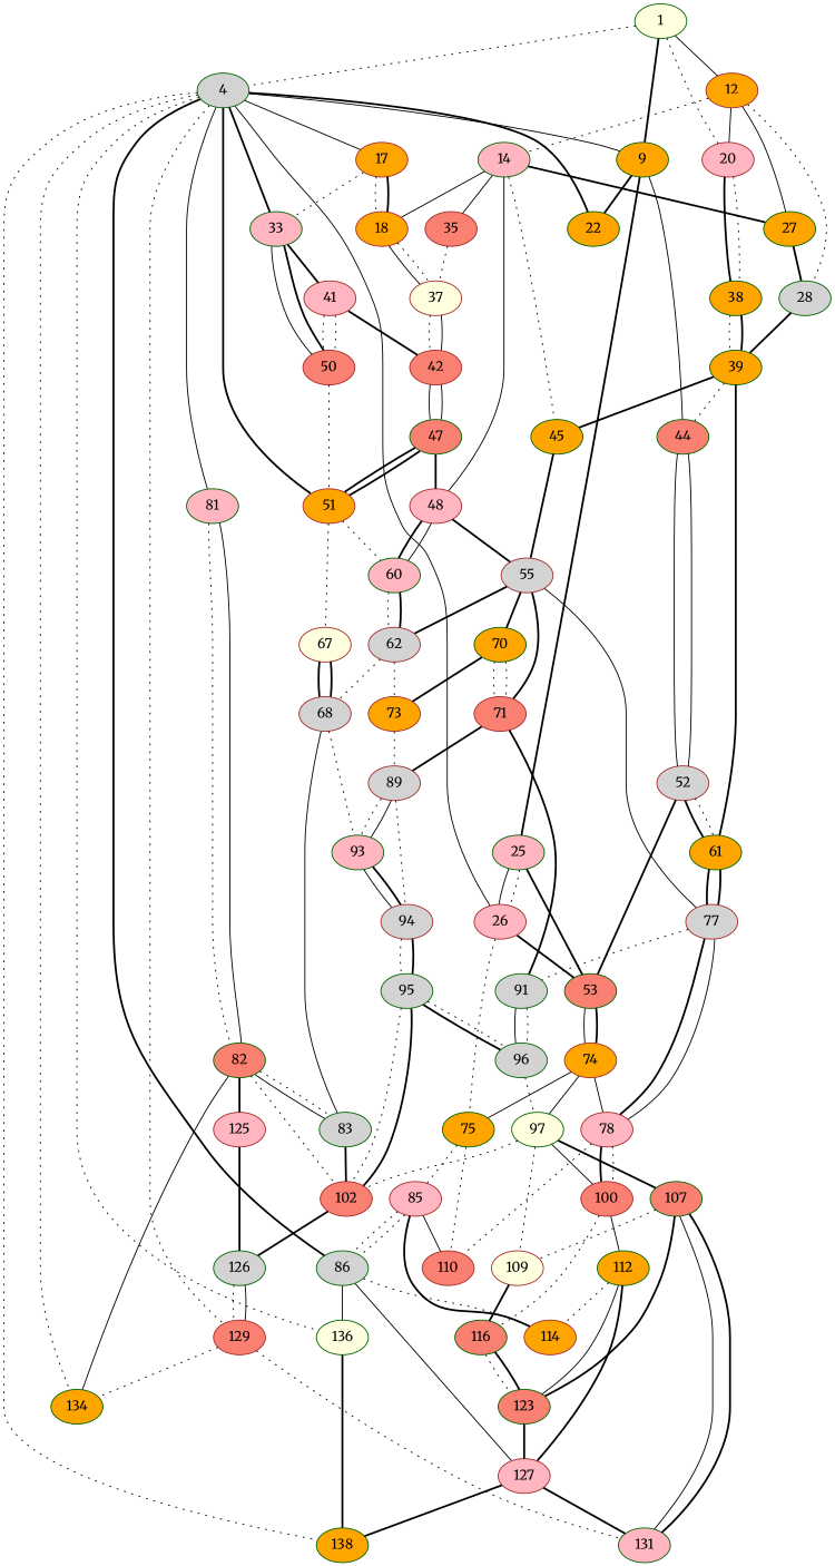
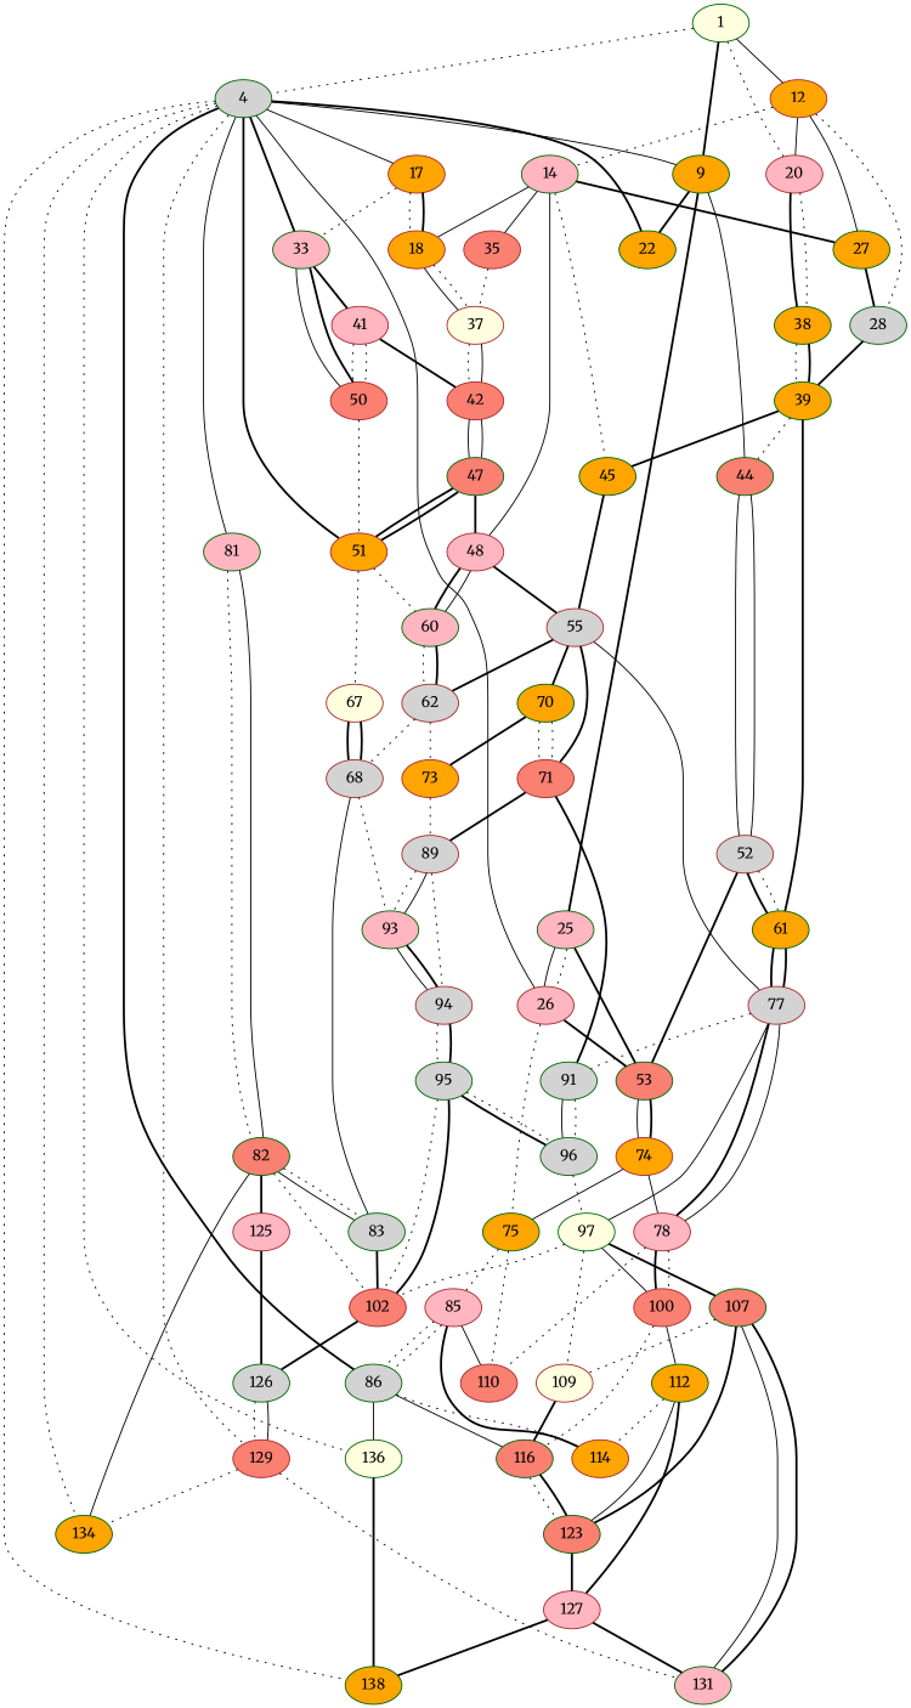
  graph {
    fontname=Merriweather
    node [color=darkgreen fillcolor=orange fontname=Merriweather style=filled]
    edge [fontname=Merriweather style=bold]
    1 [fillcolor=lightyellow super="+8+2"]
    4 [fillcolor=lightgrey super="+5"]
    9 [super="+10"]
    12 [color=brown super="+19+13"]
    20 [color=brown fillcolor=lightpink]
    17 [color=brown]
    22
    26 [color=brown fillcolor=lightpink super="+66"]
    33 [fillcolor=lightpink super="+34"]
    51 [color=brown super="+58"]
    81 [fillcolor=lightpink]
    86 [fillcolor=lightgrey super="+121+87"]
    129 [color=brown fillcolor=salmon super="+130"]
    134
    136 [fillcolor=lightyellow super="+137+139"]
    138
    25 [fillcolor=lightpink]
    44 [fillcolor=salmon]
    14 [fillcolor=lightpink super="+15+30"]
    27
    28 [fillcolor=lightgrey]
    38
    18 [color=brown]
    53 [fillcolor=salmon super="+54"]
    75 [super="+76"]
    41 [color=brown fillcolor=lightpink]
    50 [color=brown fillcolor=salmon]
    60 [fillcolor=lightpink]
    67 [color=brown fillcolor=lightyellow]
    82 [fillcolor=salmon super="+119"]
    114 [color=brown]
    127 [color=brown fillcolor=lightpink super="+132"]
    131 [fillcolor=lightpink]
    52 [color=brown fillcolor=lightgrey]
    35 [color=brown fillcolor=salmon]
    45
    48 [color=brown fillcolor=lightpink super="+49"]
    39 [super="+43+40"]
    37 [color=brown fillcolor=lightyellow]
    55 [color=brown fillcolor=lightgrey super="+56+63"]
    42 [color=brown fillcolor=salmon]
    74 [color=brown]
    85 [color=brown fillcolor=lightpink super="+115"]
    110 [color=brown fillcolor=salmon]
    61
    47 [fillcolor=salmon]
    77 [color=brown fillcolor=lightgrey super="+80"]
    62 [color=brown fillcolor=lightgrey super="+69"]
    70
    71 [color=brown fillcolor=salmon super="+72"]
    68 [color=brown fillcolor=lightgrey super="+84"]
    78 [color=brown fillcolor=lightpink super="+79"]
    73 [color=brown]
    89 [color=brown fillcolor=lightgrey super="+90"]
    91 [fillcolor=lightgrey]
    97 [fillcolor=lightyellow super="+101+98"]
    83 [fillcolor=lightgrey]
    93 [fillcolor=lightpink]
    102 [color=brown fillcolor=salmon super="+103"]
    94 [color=brown fillcolor=lightgrey]
    96 [fillcolor=lightgrey]
    100 [color=brown fillcolor=salmon super="+111"]
    107 [fillcolor=salmon super="+108"]
    109 [color=brown fillcolor=lightyellow]
    112 [super="+113"]
    116 [fillcolor=salmon]
    125 [color=brown fillcolor=lightpink]
    126 [fillcolor=lightgrey]
    95 [fillcolor=lightgrey]
    123 [fillcolor=salmon super="+124"]
    1 -- 4 [style=dotted]
    1 -- 9
    1 -- 12 [style=solid]
    1 -- 20 [style=dotted]
    4 -- 9 [style=solid]
    4 -- 17 [style=solid]
    4 -- 22 [weight=2]
    4 -- 26 [style=solid]
    4 -- 33
    4 -- 51
    4 -- 81 [style=solid weight=2]
    4 -- 86
    4 -- 129 [style=dotted]
    4 -- 134 [style=dotted]
    4 -- 136 [style=dotted]
    4 -- 138 [style=dotted]
    9 -- 22
    9 -- 25
    9 -- 44 [style=solid]
    12 -- 20 [style=solid]
    12 -- 14 [style=dotted]
    12 -- 27 [style=solid]
    12 -- 28 [style=dotted]
    20 -- 38
    20 -- 38 [style=dotted]
    17 -- 33 [style=dotted]
    17 -- 18 [style=dotted]
    17 -- 18
    26 -- 53
    26 -- 75 [style=dotted]
    33 -- 41
    33 -- 50 [style=solid]
    33 -- 50
    51 -- 60 [style=dotted]
    51 -- 67 [style=dotted weight=2]
    81 -- 82 [style=dotted]
    81 -- 82 [style=solid]
    86 -- 136 [style=solid weight=3]
    86 -- 114 [style=dotted]
-   86 -- 127 [style=solid]
+   86 -- 116 [style=solid]
    129 -- 134 [style=dotted]
    129 -- 131 [style=dotted]
    136 -- 138
    25 -- 26 [style=solid]
    25 -- 26 [style=dotted]
    25 -- 53
    44 -- 52 [style=solid]
    44 -- 52 [style=solid]
    14 -- 27
    14 -- 18 [style=solid]
    14 -- 35 [style=solid weight=2]
    14 -- 45 [style=dotted]
    14 -- 48 [style=solid]
    27 -- 28
    28 -- 39
    38 -- 39 [style=dotted weight=2]
    38 -- 39
    18 -- 37 [style=solid]
    18 -- 37 [style=dotted]
    53 -- 74 [style=solid]
    53 -- 74
    75 -- 85 [style=dotted]
    75 -- 110 [style=dotted]
    41 -- 50 [style=dotted]
    41 -- 50 [style=dotted]
    41 -- 42
    50 -- 51 [style=dotted]
    60 -- 62 [style=dotted]
    60 -- 62
    67 -- 68
    67 -- 68
    82 -- 134 [style=solid]
    82 -- 83 [style=solid]
    82 -- 83 [style=dotted]
    82 -- 102 [style=dotted]
    82 -- 125 [weight=2]
    127 -- 138
    127 -- 131
    52 -- 53
    52 -- 61
    52 -- 61 [style=dotted]
    35 -- 37 [style=dotted]
    45 -- 55
    48 -- 60
    48 -- 60 [style=solid]
    48 -- 55
    39 -- 44 [style=dotted]
    39 -- 45
    39 -- 61
    37 -- 42 [style=dotted]
    37 -- 42 [style=solid]
    55 -- 77 [style=solid]
    55 -- 62
    55 -- 70
    55 -- 71
    42 -- 47 [style=solid]
    42 -- 47 [style=solid]
    74 -- 75 [style=solid]
    74 -- 78 [style=solid]
    85 -- 86 [style=dotted]
    85 -- 86 [style=dotted]
    85 -- 114
    85 -- 110 [style=solid]
    61 -- 77
    61 -- 77
    47 -- 51
    47 -- 51
    47 -- 48
    77 -- 78
    77 -- 78 [style=solid]
    77 -- 91 [style=dotted]
-   74 -- 97 [style=solid]
+   77 -- 97 [style=solid]
    62 -- 68 [style=dotted]
    62 -- 73 [style=dotted]
    70 -- 71 [style=dotted]
    70 -- 71 [style=dotted]
    70 -- 73
    71 -- 89
    71 -- 91
    68 -- 83 [style=solid]
    68 -- 93 [style=dotted]
    78 -- 110 [style=dotted]
    78 -- 100
    78 -- 100 [style=dotted]
    73 -- 89 [style=dotted]
    89 -- 93 [style=dotted]
    89 -- 93 [style=solid]
    89 -- 94 [style=dotted]
    91 -- 96 [style=solid]
    91 -- 96 [style=dotted]
    97 -- 102 [style=dotted weight=2]
    97 -- 100 [style=solid]
    97 -- 107
    97 -- 109 [style=dotted]
    83 -- 102
    93 -- 94 [style=solid]
    93 -- 94
    102 -- 126
    94 -- 95 [style=dotted]
    94 -- 95
    96 -- 97 [style=dotted]
    100 -- 112 [style=solid]
    100 -- 116 [style=dotted]
    107 -- 131 [style=solid]
    107 -- 131
    107 -- 109 [style=dotted]
    107 -- 123
    109 -- 116
    112 -- 114 [style=dotted]
    112 -- 127
    112 -- 123 [style=solid]
    116 -- 123 [style=dotted]
    116 -- 123
    125 -- 126
    126 -- 129 [style=dotted]
    126 -- 129 [style=solid]
    95 -- 102 [style=dotted]
    95 -- 102
    95 -- 96
    95 -- 96 [style=dotted]
    123 -- 127
  }
